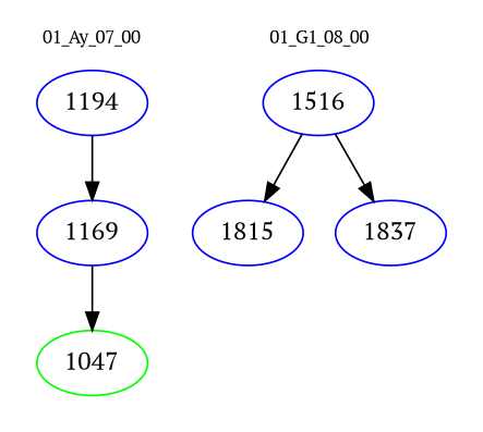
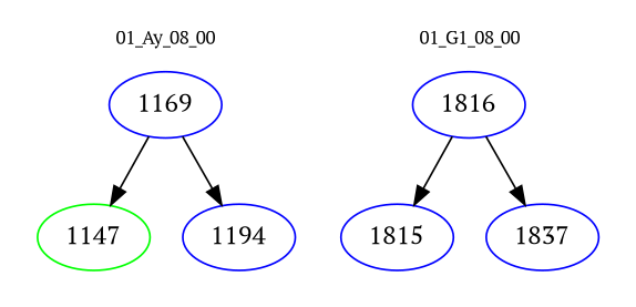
  digraph {
    fontname="PT Serif"
    node [color=blue fontname="PT Serif"]
    edge [color=black fontname="PT Serif"]
    n1 [label=1169]
-   n2 [color=green label=1047]
+   n2 [color=green label=1147]
    n3 [label=1194]
-   n4 [label=1516]
+   n4 [label=1816]
    n5 [label=1815]
    n6 [label=1837]
    subgraph cluster_1 {
      color=white
      fontsize=10
-     label="01_Ay_07_00"
+     label="01_Ay_08_00"
      n1
      n2
      n3
    }
    subgraph cluster_2 {
      color=white
      fontsize=10
      label="01_G1_08_00"
      n4
      n5
      n6
    }
    n1 -> n2
-   n3 -> n1
+   n1 -> n3
    n4 -> n5
    n4 -> n6
  }
